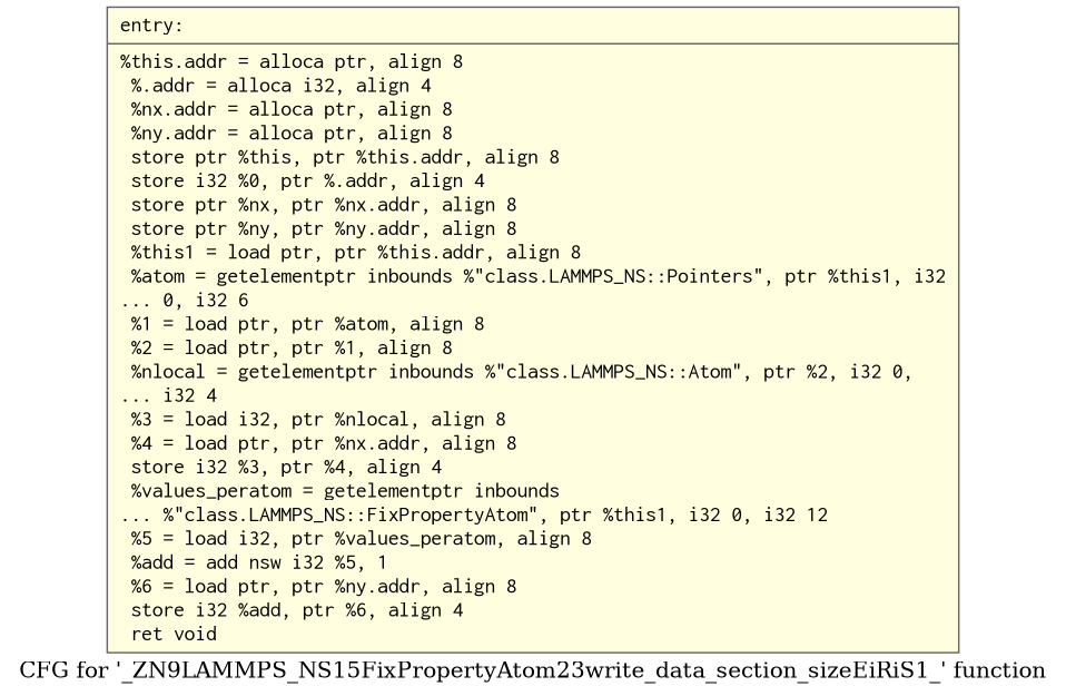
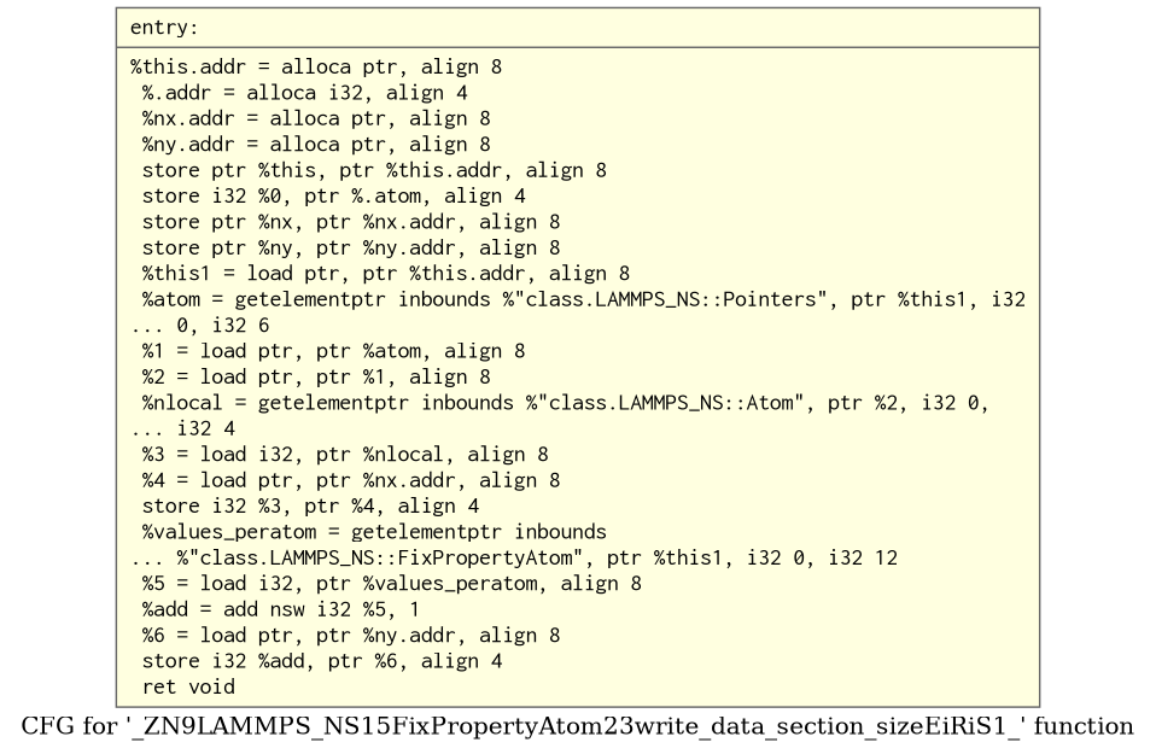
  digraph {
    label="CFG for '_ZN9LAMMPS_NS15FixPropertyAtom23write_data_section_sizeEiRiS1_' function"
-   n1 [color=gray40 fillcolor=lightyellow fontname=Courier label="{entry:\l|  %this.addr = alloca ptr, align 8\l  %.addr = alloca i32, align 4\l  %nx.addr = alloca ptr, align 8\l  %ny.addr = alloca ptr, align 8\l  store ptr %this, ptr %this.addr, align 8\l  store i32 %0, ptr %.addr, align 4\l  store ptr %nx, ptr %nx.addr, align 8\l  store ptr %ny, ptr %ny.addr, align 8\l  %this1 = load ptr, ptr %this.addr, align 8\l  %atom = getelementptr inbounds %\"class.LAMMPS_NS::Pointers\", ptr %this1, i32\l... 0, i32 6\l  %1 = load ptr, ptr %atom, align 8\l  %2 = load ptr, ptr %1, align 8\l  %nlocal = getelementptr inbounds %\"class.LAMMPS_NS::Atom\", ptr %2, i32 0,\l... i32 4\l  %3 = load i32, ptr %nlocal, align 8\l  %4 = load ptr, ptr %nx.addr, align 8\l  store i32 %3, ptr %4, align 4\l  %values_peratom = getelementptr inbounds\l... %\"class.LAMMPS_NS::FixPropertyAtom\", ptr %this1, i32 0, i32 12\l  %5 = load i32, ptr %values_peratom, align 8\l  %add = add nsw i32 %5, 1\l  %6 = load ptr, ptr %ny.addr, align 8\l  store i32 %add, ptr %6, align 4\l  ret void\l}" shape=record style=filled]
+   n1 [color=gray40 fillcolor=lightyellow fontname=Courier label="{entry:\l|  %this.addr = alloca ptr, align 8\l  %.addr = alloca i32, align 4\l  %nx.addr = alloca ptr, align 8\l  %ny.addr = alloca ptr, align 8\l  store ptr %this, ptr %this.addr, align 8\l  store i32 %0, ptr %.atom, align 4\l  store ptr %nx, ptr %nx.addr, align 8\l  store ptr %ny, ptr %ny.addr, align 8\l  %this1 = load ptr, ptr %this.addr, align 8\l  %atom = getelementptr inbounds %\"class.LAMMPS_NS::Pointers\", ptr %this1, i32\l... 0, i32 6\l  %1 = load ptr, ptr %atom, align 8\l  %2 = load ptr, ptr %1, align 8\l  %nlocal = getelementptr inbounds %\"class.LAMMPS_NS::Atom\", ptr %2, i32 0,\l... i32 4\l  %3 = load i32, ptr %nlocal, align 8\l  %4 = load ptr, ptr %nx.addr, align 8\l  store i32 %3, ptr %4, align 4\l  %values_peratom = getelementptr inbounds\l... %\"class.LAMMPS_NS::FixPropertyAtom\", ptr %this1, i32 0, i32 12\l  %5 = load i32, ptr %values_peratom, align 8\l  %add = add nsw i32 %5, 1\l  %6 = load ptr, ptr %ny.addr, align 8\l  store i32 %add, ptr %6, align 4\l  ret void\l}" shape=record style=filled]
  }
